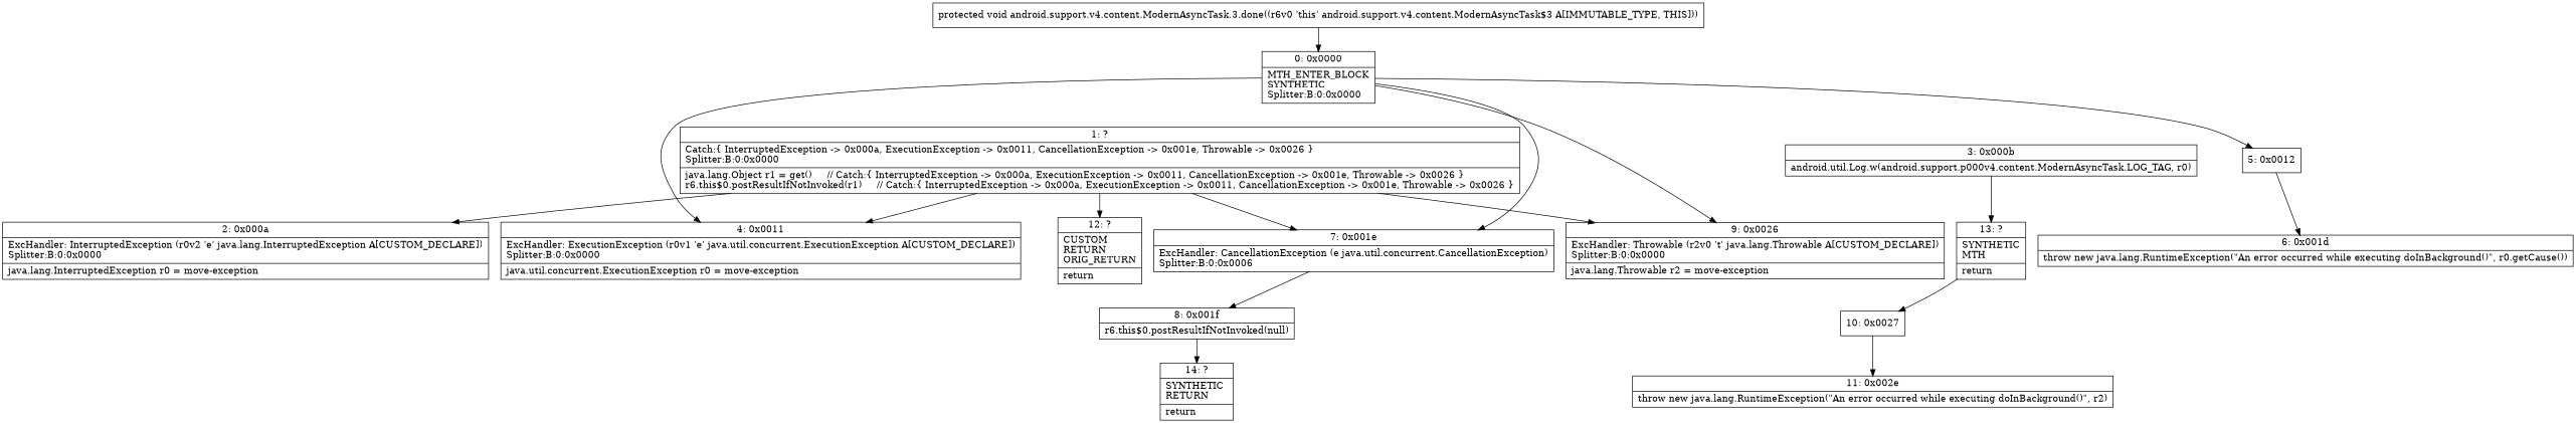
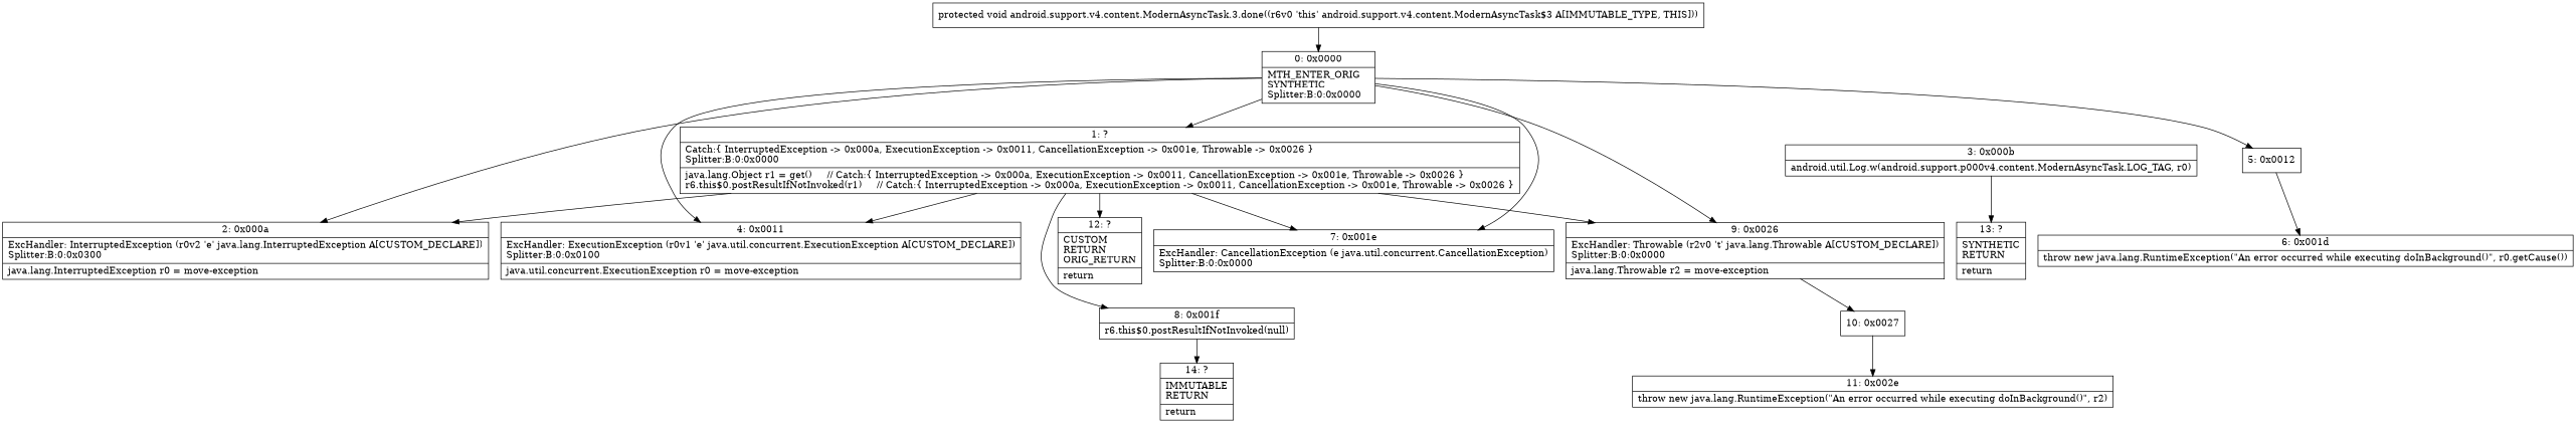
  digraph {
    node [shape=record]
-   n1 [label="{0\:\ 0x0000|MTH_ENTER_BLOCK\lSYNTHETIC\lSplitter:B:0:0x0000\l}"]
+   n1 [label="{0\:\ 0x0000|MTH_ENTER_ORIG\lSYNTHETIC\lSplitter:B:0:0x0000\l}"]
    n2 [label="{1\:\ ?|Catch:\{ InterruptedException \-\> 0x000a, ExecutionException \-\> 0x0011, CancellationException \-\> 0x001e, Throwable \-\> 0x0026 \}\lSplitter:B:0:0x0000\l|java.lang.Object r1 = get()     \/\/ Catch:\{ InterruptedException \-\> 0x000a, ExecutionException \-\> 0x0011, CancellationException \-\> 0x001e, Throwable \-\> 0x0026 \}\lr6.this$0.postResultIfNotInvoked(r1)     \/\/ Catch:\{ InterruptedException \-\> 0x000a, ExecutionException \-\> 0x0011, CancellationException \-\> 0x001e, Throwable \-\> 0x0026 \}\l}"]
-   n3 [label="{2\:\ 0x000a|ExcHandler: InterruptedException (r0v2 'e' java.lang.InterruptedException A[CUSTOM_DECLARE])\lSplitter:B:0:0x0000\l|java.lang.InterruptedException r0 = move\-exception\l}"]
-   n4 [label="{4\:\ 0x0011|ExcHandler: ExecutionException (r0v1 'e' java.util.concurrent.ExecutionException A[CUSTOM_DECLARE])\lSplitter:B:0:0x0000\l|java.util.concurrent.ExecutionException r0 = move\-exception\l}"]
-   n5 [label="{7\:\ 0x001e|ExcHandler: CancellationException (e java.util.concurrent.CancellationException)\lSplitter:B:0:0x0006\l}"]
+   n3 [label="{2\:\ 0x000a|ExcHandler: InterruptedException (r0v2 'e' java.lang.InterruptedException A[CUSTOM_DECLARE])\lSplitter:B:0:0x0300\l|java.lang.InterruptedException r0 = move\-exception\l}"]
+   n4 [label="{4\:\ 0x0011|ExcHandler: ExecutionException (r0v1 'e' java.util.concurrent.ExecutionException A[CUSTOM_DECLARE])\lSplitter:B:0:0x0100\l|java.util.concurrent.ExecutionException r0 = move\-exception\l}"]
+   n5 [label="{7\:\ 0x001e|ExcHandler: CancellationException (e java.util.concurrent.CancellationException)\lSplitter:B:0:0x0000\l}"]
    n6 [label="{9\:\ 0x0026|ExcHandler: Throwable (r2v0 't' java.lang.Throwable A[CUSTOM_DECLARE])\lSplitter:B:0:0x0000\l|java.lang.Throwable r2 = move\-exception\l}"]
    n7 [label="{5\:\ 0x0012}"]
    n8 [label="{12\:\ ?|CUSTOM\lRETURN\lORIG_RETURN\l|return\l}"]
    n9 [label="{8\:\ 0x001f|r6.this$0.postResultIfNotInvoked(null)\l}"]
    n10 [label="{10\:\ 0x0027}"]
    n11 [label="{3\:\ 0x000b|android.util.Log.w(android.support.p000v4.content.ModernAsyncTask.LOG_TAG, r0)\l}"]
-   n12 [label="{13\:\ ?|SYNTHETIC\lMTH\l|return\l}"]
+   n12 [label="{13\:\ ?|SYNTHETIC\lRETURN\l|return\l}"]
    n13 [label="{6\:\ 0x001d|throw new java.lang.RuntimeException(\"An error occurred while executing doInBackground()\", r0.getCause())\l}"]
-   n14 [label="{14\:\ ?|SYNTHETIC\lRETURN\l|return\l}"]
+   n14 [label="{14\:\ ?|IMMUTABLE\lRETURN\l|return\l}"]
    n15 [label="{11\:\ 0x002e|throw new java.lang.RuntimeException(\"An error occurred while executing doInBackground()\", r2)\l}"]
    n16 [label="{protected void android.support.v4.content.ModernAsyncTask.3.done((r6v0 'this' android.support.v4.content.ModernAsyncTask$3 A[IMMUTABLE_TYPE, THIS])) }"]
+   n1 -> n2
+   n1 -> n3
    n1 -> n4
    n1 -> n5
    n1 -> n6
    n1 -> n7
    n2 -> n3
    n2 -> n4
    n2 -> n5
    n2 -> n6
    n2 -> n8
-   n5 -> n9
-   n12 -> n10
+   n2 -> n9
+   n6 -> n10
    n7 -> n13
    n9 -> n14
    n10 -> n15
    n11 -> n12
    n16 -> n1
  }
